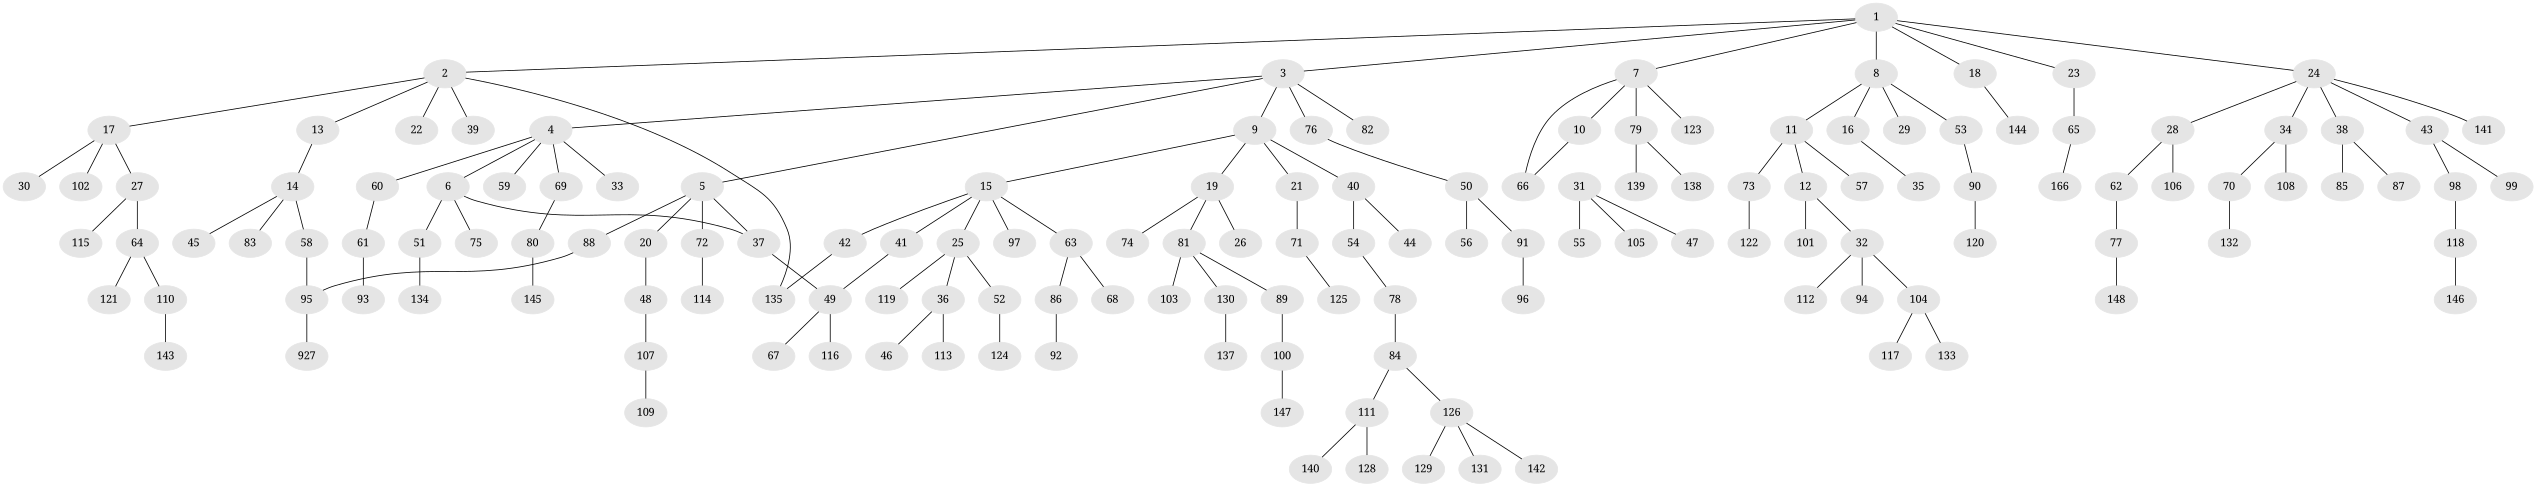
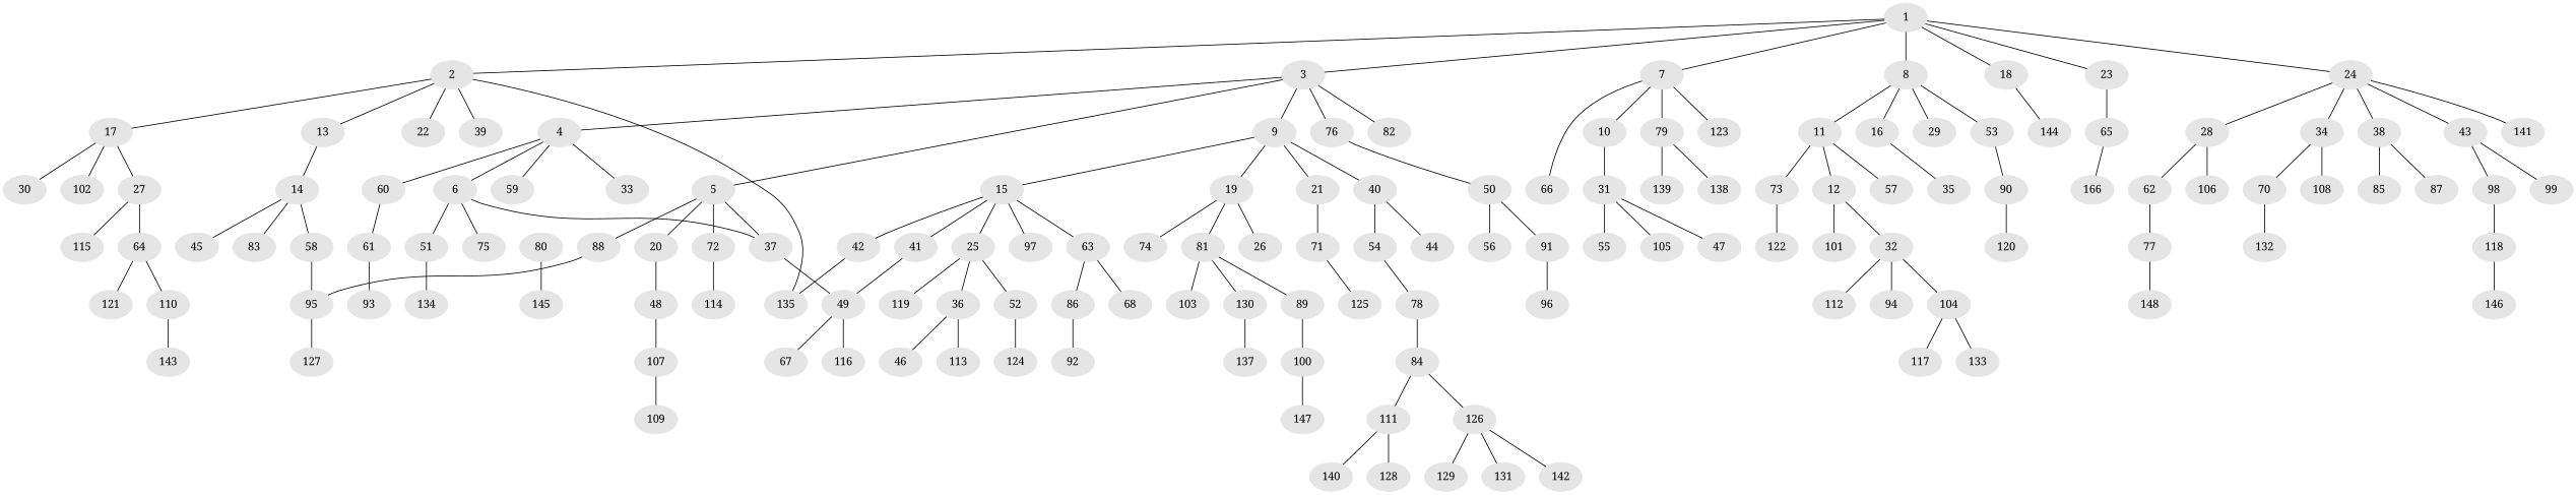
  graph {
    fontname="Noto Serif"
    node [color=gray90 fontname="Noto Serif" style=filled]
    edge [fontname="Noto Serif"]
    1
    2
    3
    7
    8
    18
    23
    24
    13
    17
    22
    39
    135
    4
    5
    9
    76
    82
    10
    66
    79
    123
    11
    16
    29
    53
    144
    65
    28
    34
    38
    43
    141
    14
    27
    30
    102
    6
    59
    60
-   69
    33
    20
    37
    72
    88
    15
    19
    21
    40
    50
    56
    91
    51
    75
    61
    80
    48
    49
    114
    95
    134
    31
    138
    139
    12
    57
    73
    32
    101
    35
    90
    25
    41
    42
    63
    97
    26
    74
    81
    71
    44
    54
    47
    55
    105
    122
    94
    104
    112
    45
    58
    83
    36
    52
    119
    68
    86
    64
    115
    89
    103
    130
    107
    125
    n106 [label=166]
    62
    106
    70
    108
    85
    87
    98
    99
    46
    113
    124
    110
    121
    77
    117
    133
    132
    67
    116
    78
    118
    109
    96
    120
    84
-   127 [label=927]
+   127
    93
    148
    92
    143
    145
    111
    126
    100
    137
    128
    140
    129
    131
    142
    147
    146
    1 -- 2
    1 -- 3
    1 -- 7
    1 -- 8
    1 -- 18
    1 -- 23
    1 -- 24
    2 -- 13
    2 -- 17
    2 -- 22
    2 -- 39
    2 -- 135
    3 -- 4
    3 -- 5
    3 -- 9
    3 -- 76
    3 -- 82
    7 -- 10
    7 -- 66
    7 -- 79
    7 -- 123
    8 -- 11
    8 -- 16
    8 -- 29
    8 -- 53
    18 -- 144
    23 -- 65
    24 -- 28
    24 -- 34
    24 -- 38
    24 -- 43
    24 -- 141
    13 -- 14
    17 -- 27
    17 -- 30
    17 -- 102
    4 -- 6
    4 -- 59
    4 -- 60
-   4 -- 69
    4 -- 33
    5 -- 20
    5 -- 37
    5 -- 72
    5 -- 88
    9 -- 15
    9 -- 19
    9 -- 21
    9 -- 40
    76 -- 50
-   10 -- 66
+   10 -- 31
    79 -- 138
    79 -- 139
    11 -- 12
    11 -- 57
    11 -- 73
    16 -- 35
    53 -- 90
    65 -- n106
    28 -- 62
    28 -- 106
    34 -- 70
    34 -- 108
    38 -- 85
    38 -- 87
    43 -- 98
    43 -- 99
    14 -- 45
    14 -- 58
    14 -- 83
    27 -- 64
    27 -- 115
    6 -- 37
    6 -- 51
    6 -- 75
    60 -- 61
-   69 -- 80
    20 -- 48
    37 -- 49
    72 -- 114
    88 -- 95
    15 -- 25
    15 -- 41
    15 -- 42
    15 -- 63
    15 -- 97
    19 -- 26
    19 -- 74
    19 -- 81
    21 -- 71
    40 -- 44
    40 -- 54
    50 -- 56
    50 -- 91
    91 -- 96
    51 -- 134
    61 -- 93
    80 -- 145
    48 -- 107
    49 -- 67
    49 -- 116
    95 -- 127
    31 -- 47
    31 -- 55
    31 -- 105
    12 -- 32
    12 -- 101
    73 -- 122
    32 -- 94
    32 -- 104
    32 -- 112
    90 -- 120
    25 -- 36
    25 -- 52
    25 -- 119
    41 -- 49
    42 -- 135
    63 -- 68
    63 -- 86
    81 -- 89
    81 -- 103
    81 -- 130
    71 -- 125
    54 -- 78
    104 -- 117
    104 -- 133
    58 -- 95
    36 -- 46
    36 -- 113
    52 -- 124
    86 -- 92
    64 -- 110
    64 -- 121
    89 -- 100
    130 -- 137
    107 -- 109
    62 -- 77
    70 -- 132
    98 -- 118
    110 -- 143
    77 -- 148
    78 -- 84
    118 -- 146
    84 -- 111
    84 -- 126
    111 -- 128
    111 -- 140
    126 -- 129
    126 -- 131
    126 -- 142
    100 -- 147
  }
